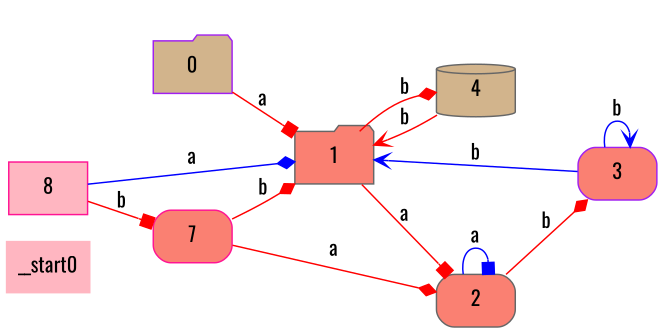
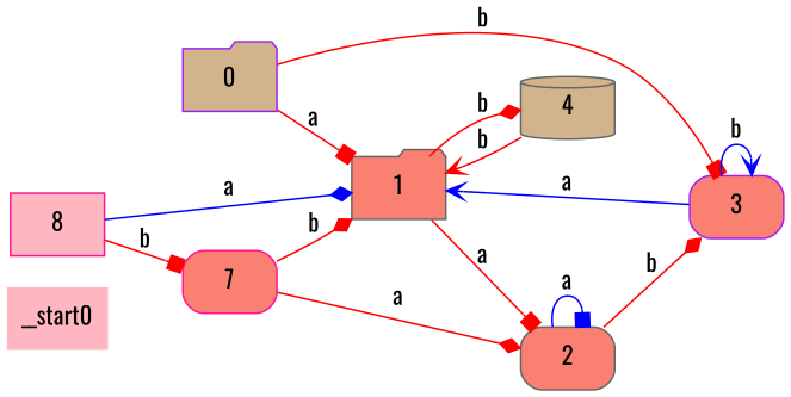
  digraph {
    fontname=Oswald
    rankdir=LR
    node [color=gray40 fillcolor=salmon fontname=Oswald shape=box style=filled]
    edge [arrowhead=box color=red fontname=Oswald]
    __start0 [fillcolor=lightpink shape=none]
    n2 [color=purple fillcolor=tan label=0 shape=folder]
    n3 [label=1 shape=folder]
    n4 [color=purple label=3 style="rounded,filled"]
    n5 [label=2 style="rounded,filled"]
    n6 [fillcolor=tan label=4 shape=cylinder style="rounded,filled"]
    n7 [color=deeppink fillcolor=lightpink label=8]
    n8 [color=deeppink label=7 style="rounded,filled"]
    n2 -> n3 [label=a]
+   n2 -> n4 [label=b]
    n3 -> n5 [label=a]
    n3 -> n6 [arrowhead=diamond label=b]
-   n4 -> n3 [arrowhead=vee color=blue label=b]
+   n4 -> n3 [arrowhead=vee color=blue label=a]
    n4 -> n4 [arrowhead=vee color=blue label=b]
    n5 -> n4 [arrowhead=diamond label=b]
    n5 -> n5 [color=blue label=a]
    n6 -> n3 [arrowhead=vee label=b]
    n7 -> n3 [arrowhead=diamond color=blue label=a]
    n7 -> n8 [label=b]
    n8 -> n3 [arrowhead=diamond label=b]
    n8 -> n5 [arrowhead=diamond label=a]
  }
